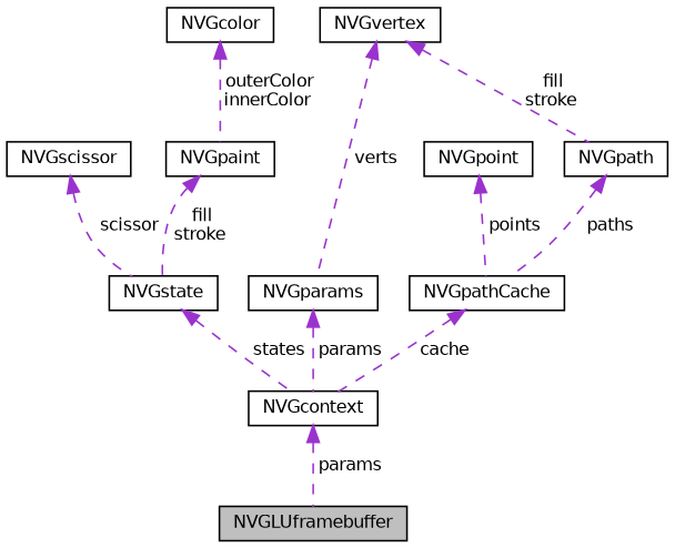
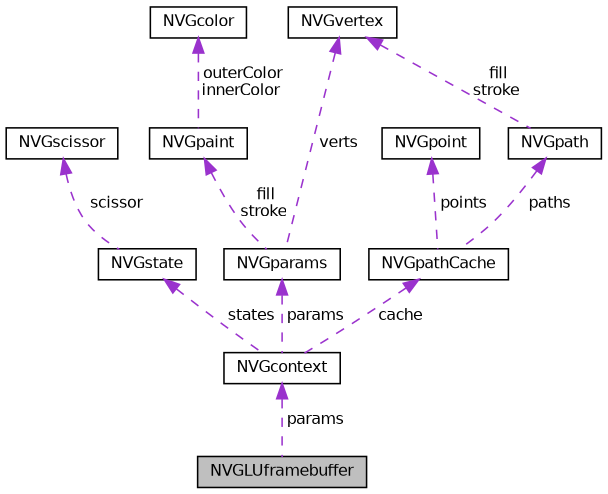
  digraph {
    node [color=black fillcolor=white fontname=Helvetica fontsize=10 shape=record style=filled]
    edge [color=darkorchid3 dir=back fontname=Helvetica fontsize=10 labelfontname=Helvetica labelfontsize=10 style=dashed]
    n1 [fillcolor=grey75 fontcolor=black height=0.2 label=NVGLUframebuffer width=0.4]
    n2 [height=0.2 label=NVGcontext width=0.4]
    n3 [height=0.2 label=NVGstate width=0.4]
    n4 [height=0.2 label=NVGpaint width=0.4]
    n5 [height=0.2 label=NVGcolor width=0.4]
    n6 [height=0.2 label=NVGscissor width=0.4]
    n7 [height=0.2 label=NVGpathCache width=0.4]
    n8 [height=0.2 label=NVGpath width=0.4]
    n9 [height=0.2 label=NVGvertex width=0.4]
    n10 [height=0.2 label=NVGparams width=0.4]
    n11 [height=0.2 label=NVGpoint width=0.4]
    n2 -> n1 [label=" params"]
    n3 -> n2 [label=" states"]
-   n4 -> n3 [label=" fill\nstroke"]
+   n4 -> n10 [label=" fill\nstroke"]
    n5 -> n4 [label=" outerColor\ninnerColor"]
    n6 -> n3 [label=" scissor"]
    n7 -> n2 [label=" cache"]
    n8 -> n7 [label=" paths"]
    n9 -> n8 [label=" fill\nstroke"]
    n9 -> n10 [label=" verts"]
    n10 -> n2 [label=" params"]
    n11 -> n7 [label=" points"]
  }
